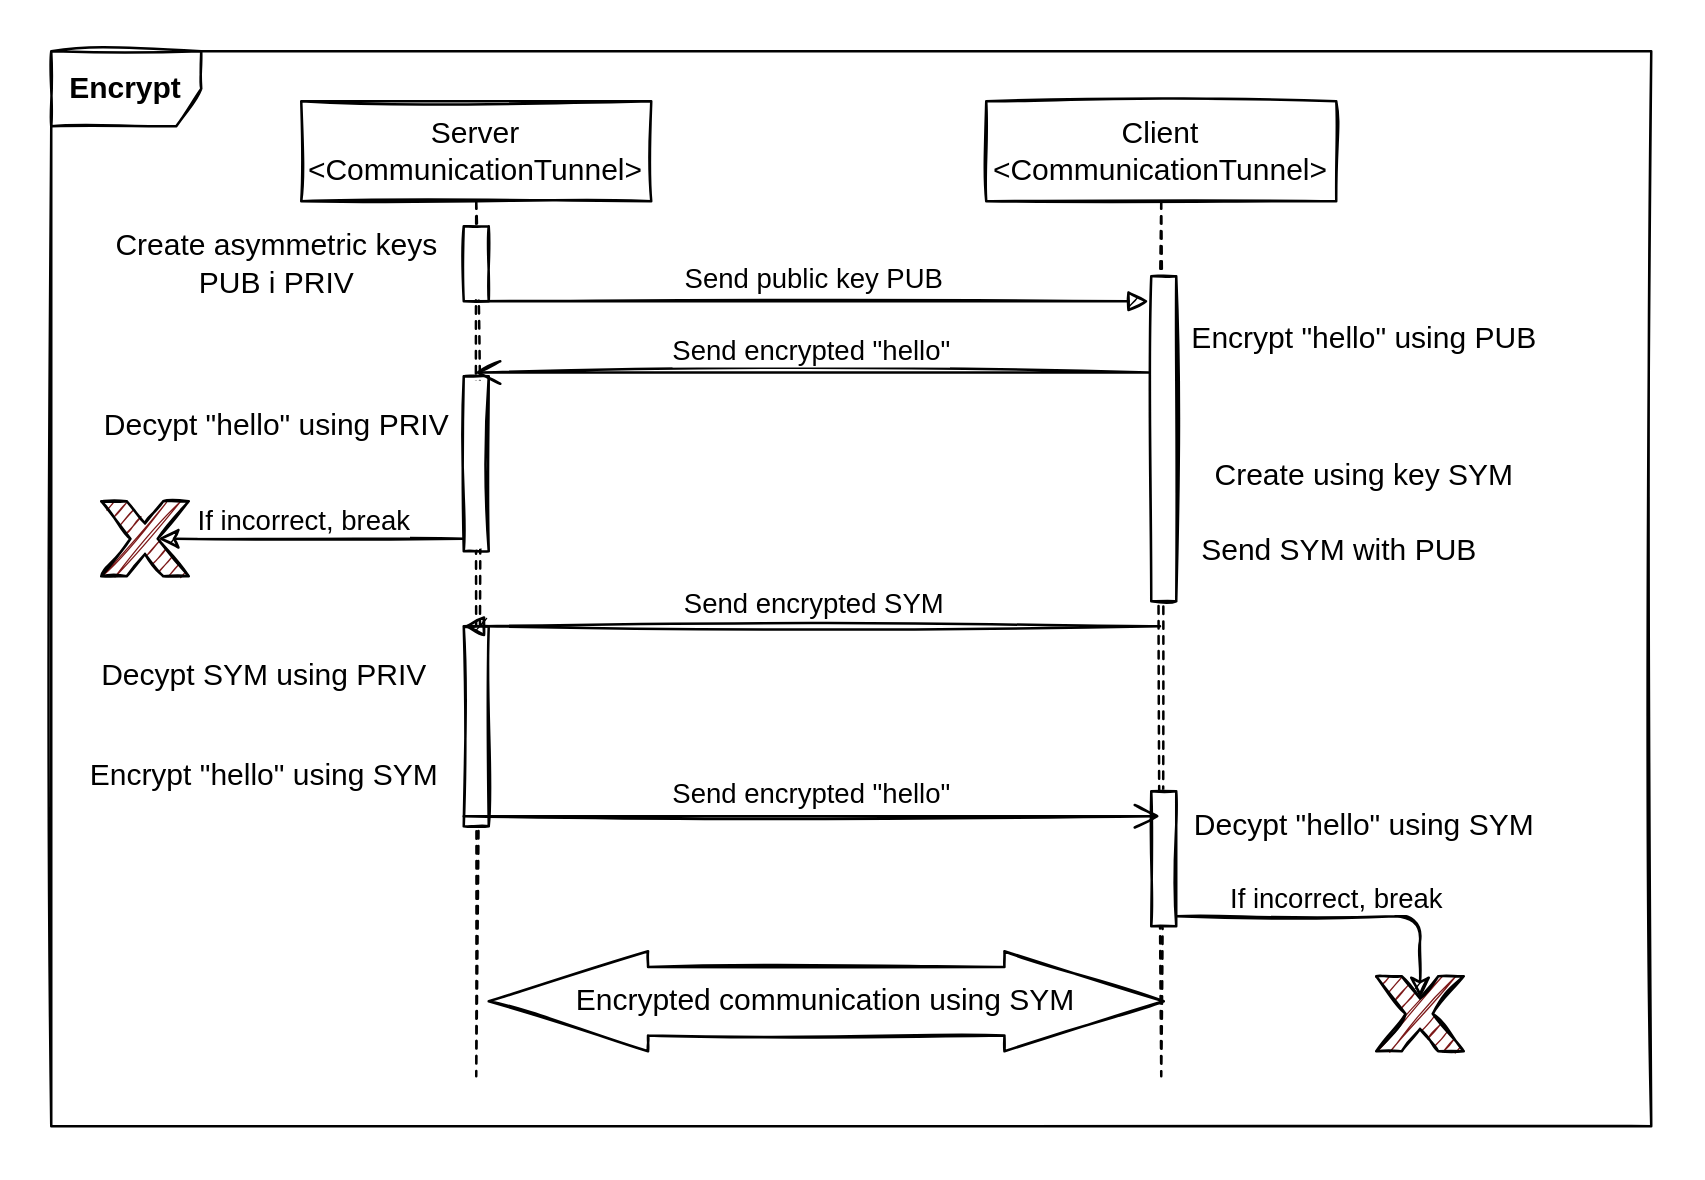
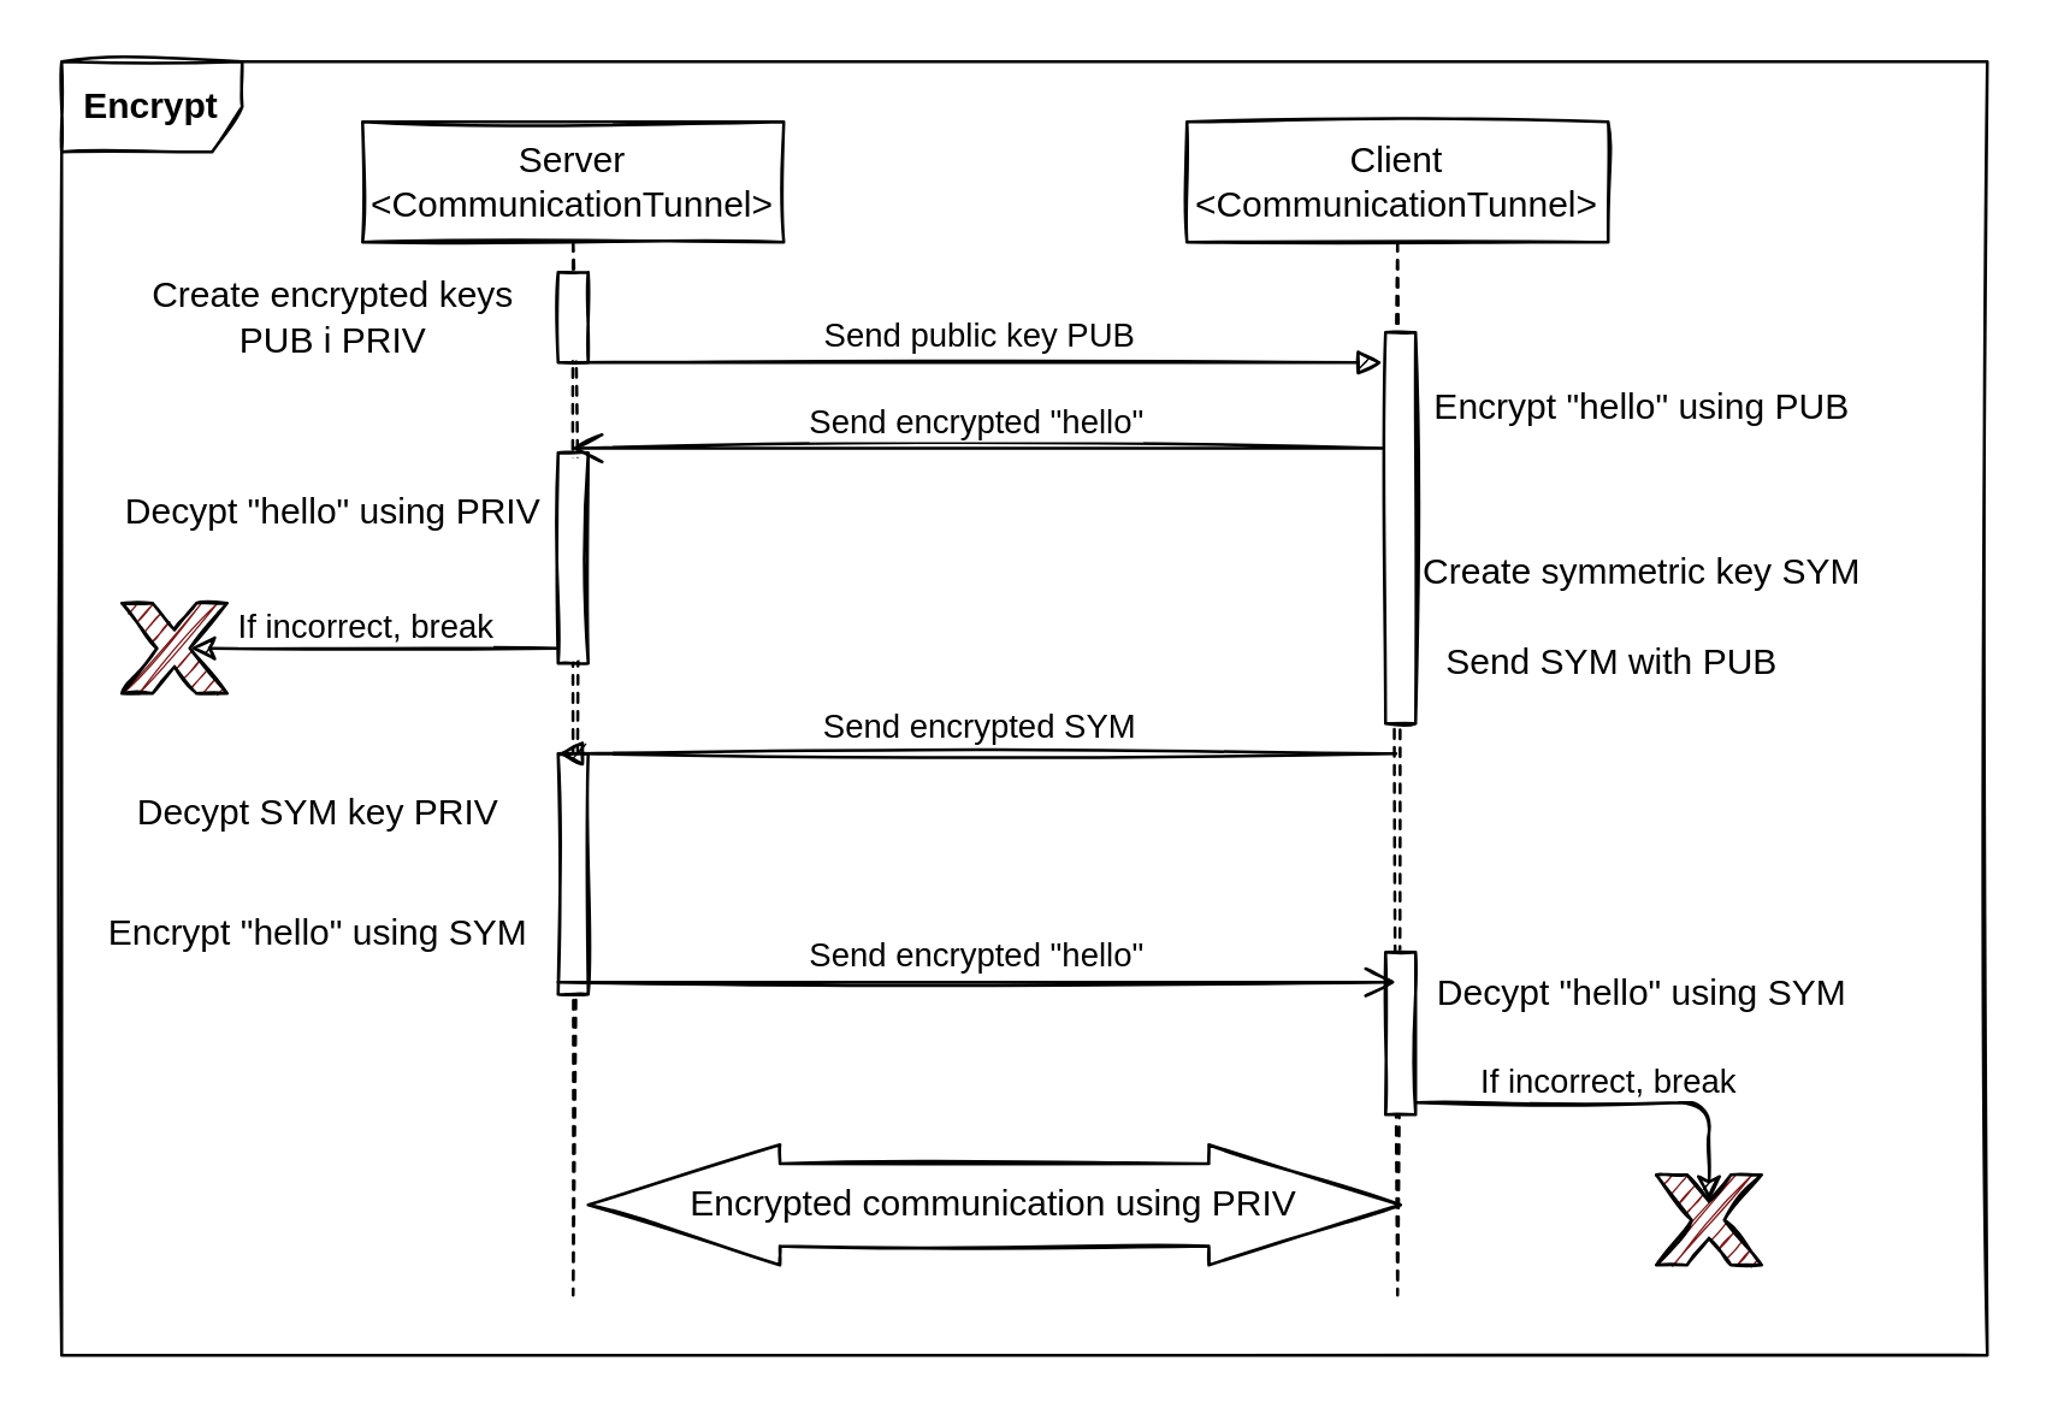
  <mxCell id="0" />
  <mxCell id="1" parent="0" />
  <mxCell id="2" value="&lt;b&gt;Encrypt&lt;/b&gt;" style="shape=umlFrame;whiteSpace=wrap;html=1;shadow=0;glass=0;labelBackgroundColor=none;sketch=1;" parent="1" vertex="1"><mxGeometry width="640" height="430" as="geometry" x="20" y="20" /></mxCell>
  <mxCell id="3" value="Server&lt;br&gt;&amp;lt;CommunicationTunnel&amp;gt;" style="shape=umlLifeline;perimeter=lifelinePerimeter;whiteSpace=wrap;html=1;container=1;collapsible=0;recursiveResize=0;outlineConnect=0;size=40;sketch=1;" parent="1" vertex="1"><mxGeometry x="120" y="40" width="140" height="390" as="geometry" /></mxCell>
  <mxCell id="4" value="" style="html=1;points=[];perimeter=orthogonalPerimeter;align=right;sketch=1;" parent="3" vertex="1"><mxGeometry x="65" y="50" width="10" height="30" as="geometry" /></mxCell>
  <mxCell id="5" value="" style="html=1;points=[];perimeter=orthogonalPerimeter;align=right;sketch=1;" parent="3" vertex="1"><mxGeometry x="65" y="110" width="10" height="70" as="geometry" /></mxCell>
  <mxCell id="6" value="" style="html=1;points=[];perimeter=orthogonalPerimeter;align=right;sketch=1;" parent="3" vertex="1"><mxGeometry x="65" y="210" width="10" height="80" as="geometry" /></mxCell>
  <mxCell id="7" value="Client&lt;br&gt;&amp;lt;CommunicationTunnel&amp;gt;" style="shape=umlLifeline;perimeter=lifelinePerimeter;whiteSpace=wrap;html=1;container=1;collapsible=0;recursiveResize=0;outlineConnect=0;sketch=1;" parent="1" vertex="1"><mxGeometry x="394" y="40" width="140" height="390" as="geometry" /></mxCell>
  <mxCell id="8" value="" style="html=1;points=[];perimeter=orthogonalPerimeter;align=right;sketch=1;" parent="7" vertex="1"><mxGeometry x="66" y="276" width="10" height="54" as="geometry" /></mxCell>
  <mxCell id="9" value="" style="html=1;points=[];perimeter=orthogonalPerimeter;align=right;sketch=1;" parent="7" vertex="1"><mxGeometry x="66" y="70" width="10" height="130" as="geometry" /></mxCell>
- <mxCell id="10" value="Create asymmetric keys&lt;br&gt;PUB i PRIV" style="text;html=1;align=center;verticalAlign=middle;resizable=0;points=[];autosize=1;sketch=1;" parent="1" vertex="1"><mxGeometry x="40" y="90" width="140" height="30" as="geometry" /></mxCell>
+ <mxCell id="10" value="Create encrypted keys&lt;br&gt;PUB i PRIV" style="text;html=1;align=center;verticalAlign=middle;resizable=0;points=[];autosize=1;sketch=1;" parent="1" vertex="1"><mxGeometry x="40" y="90" width="140" height="30" as="geometry" /></mxCell>
  <mxCell id="11" value="Send public key PUB" style="html=1;verticalAlign=bottom;endArrow=block;entryX=0;entryY=0;sketch=1;" parent="1" source="3" edge="1"><mxGeometry relative="1" as="geometry"><mxPoint x="389" y="120" as="sourcePoint" /><mxPoint x="459" y="120" as="targetPoint" /></mxGeometry></mxCell>
  <mxCell id="12" value="Send encrypted &quot;hello&quot;" style="html=1;verticalAlign=bottom;endArrow=open;endSize=8;exitX=0;exitY=0.95;sketch=1;" parent="1" target="3" edge="1"><mxGeometry relative="1" as="geometry"><mxPoint x="389" y="196" as="targetPoint" /><mxPoint x="459" y="148.5" as="sourcePoint" /></mxGeometry></mxCell>
  <mxCell id="13" value="Encrypt &quot;hello&quot; using PUB" style="text;html=1;align=center;verticalAlign=middle;resizable=0;points=[];autosize=1;sketch=1;" parent="1" vertex="1"><mxGeometry x="470" y="125" width="150" height="20" as="geometry" /></mxCell>
  <mxCell id="14" value="Decypt &quot;hello&quot; using PRIV" style="text;html=1;align=center;verticalAlign=middle;resizable=0;points=[];autosize=1;sketch=1;" parent="1" vertex="1"><mxGeometry x="35" y="160" width="150" height="20" as="geometry" /></mxCell>
  <mxCell id="15" value="Send encrypted SYM" style="html=1;verticalAlign=bottom;endArrow=block;entryX=0;entryY=0;sketch=1;" parent="1" source="7" target="6" edge="1"><mxGeometry relative="1" as="geometry"><mxPoint x="115" y="210" as="sourcePoint" /></mxGeometry></mxCell>
  <mxCell id="16" value="Send encrypted &quot;hello&quot;" style="html=1;verticalAlign=bottom;endArrow=open;endSize=8;exitX=0;exitY=0.95;sketch=1;" parent="1" source="6" target="7" edge="1"><mxGeometry relative="1" as="geometry"><mxPoint x="115" y="286" as="targetPoint" /></mxGeometry></mxCell>
  <mxCell id="17" style="edgeStyle=orthogonalEdgeStyle;orthogonalLoop=1;jettySize=auto;html=1;entryX=0.65;entryY=0.5;entryDx=0;entryDy=0;entryPerimeter=0;sketch=1;" parent="1" source="5" target="27" edge="1"><mxGeometry relative="1" as="geometry"><Array as="points"><mxPoint x="190" y="215" /></Array><mxPoint x="57.01" y="213.8" as="targetPoint" /></mxGeometry></mxCell>
  <mxCell id="18" value="If incorrect, break" style="edgeLabel;html=1;align=center;verticalAlign=middle;resizable=0;points=[];sketch=1;" parent="17" vertex="1" connectable="0"><mxGeometry x="0.401" y="1" relative="1" as="geometry"><mxPoint x="21.2" y="-8.8" as="offset" /></mxGeometry></mxCell>
- <mxCell id="19" value="Create using key SYM" style="text;html=1;align=center;verticalAlign=middle;resizable=0;points=[];autosize=1;sketch=1;" parent="1" vertex="1"><mxGeometry x="465" y="180" width="160" height="20" as="geometry" /></mxCell>
+ <mxCell id="19" value="Create symmetric key SYM" style="text;html=1;align=center;verticalAlign=middle;resizable=0;points=[];autosize=1;sketch=1;" parent="1" vertex="1"><mxGeometry x="465" y="180" width="160" height="20" as="geometry" /></mxCell>
  <mxCell id="20" value="Send SYM with PUB" style="text;html=1;align=center;verticalAlign=middle;resizable=0;points=[];autosize=1;sketch=1;" parent="1" vertex="1"><mxGeometry x="465" y="210" width="140" height="20" as="geometry" /></mxCell>
- <mxCell id="21" value="Decypt SYM using PRIV" style="text;html=1;align=center;verticalAlign=middle;resizable=0;points=[];autosize=1;sketch=1;" parent="1" vertex="1"><mxGeometry x="30" y="260" width="150" height="20" as="geometry" /></mxCell>
+ <mxCell id="21" value="Decypt SYM key PRIV" style="text;html=1;align=center;verticalAlign=middle;resizable=0;points=[];autosize=1;sketch=1;" parent="1" vertex="1"><mxGeometry x="30" y="260" width="150" height="20" as="geometry" /></mxCell>
  <mxCell id="22" value="Encrypt &quot;hello&quot; using SYM" style="text;html=1;align=center;verticalAlign=middle;resizable=0;points=[];autosize=1;sketch=1;" parent="1" vertex="1"><mxGeometry x="30" y="300" width="150" height="20" as="geometry" /></mxCell>
  <mxCell id="23" value="Decypt &quot;hello&quot; using SYM" style="text;html=1;align=center;verticalAlign=middle;resizable=0;points=[];autosize=1;sketch=1;" parent="1" vertex="1"><mxGeometry x="470" y="320" width="150" height="20" as="geometry" /></mxCell>
  <mxCell id="24" style="edgeStyle=orthogonalEdgeStyle;orthogonalLoop=1;jettySize=auto;html=1;entryX=0.5;entryY=0.29;entryDx=0;entryDy=0;entryPerimeter=0;sketch=1;" parent="1" source="8" target="28" edge="1"><mxGeometry relative="1" as="geometry"><mxPoint x="584.61" y="395.81" as="targetPoint" /><Array as="points"><mxPoint x="568" y="366" /><mxPoint x="568" y="399" /></Array></mxGeometry></mxCell>
  <mxCell id="25" value="If incorrect, break" style="edgeLabel;html=1;align=center;verticalAlign=middle;resizable=0;points=[];sketch=1;" parent="24" vertex="1" connectable="0"><mxGeometry x="-0.242" y="4" relative="1" as="geometry"><mxPoint x="14" y="-4" as="offset" /></mxGeometry></mxCell>
- <mxCell id="26" value="Encrypted communication using SYM" style="shape=doubleArrow;whiteSpace=wrap;html=1;align=center;arrowWidth=0.685;arrowSize=0.236;sketch=1;" parent="1" vertex="1"><mxGeometry x="195" y="380" width="270" height="40" as="geometry" /></mxCell>
+ <mxCell id="26" value="Encrypted communication using PRIV" style="shape=doubleArrow;whiteSpace=wrap;html=1;align=center;arrowWidth=0.685;arrowSize=0.236;sketch=1;" parent="1" vertex="1"><mxGeometry x="195" y="380" width="270" height="40" as="geometry" /></mxCell>
  <mxCell id="27" value="" style="verticalLabelPosition=bottom;verticalAlign=top;html=1;shape=mxgraph.basic.x;sketch=1;fillColor=#7D1919;" vertex="1" parent="1"><mxGeometry x="40" y="200" width="35" height="30" as="geometry" /></mxCell>
  <mxCell id="28" value="" style="verticalLabelPosition=bottom;verticalAlign=top;html=1;shape=mxgraph.basic.x;sketch=1;fillColor=#7D1919;" vertex="1" parent="1"><mxGeometry x="550" y="390" width="35" height="30" as="geometry" /></mxCell>
